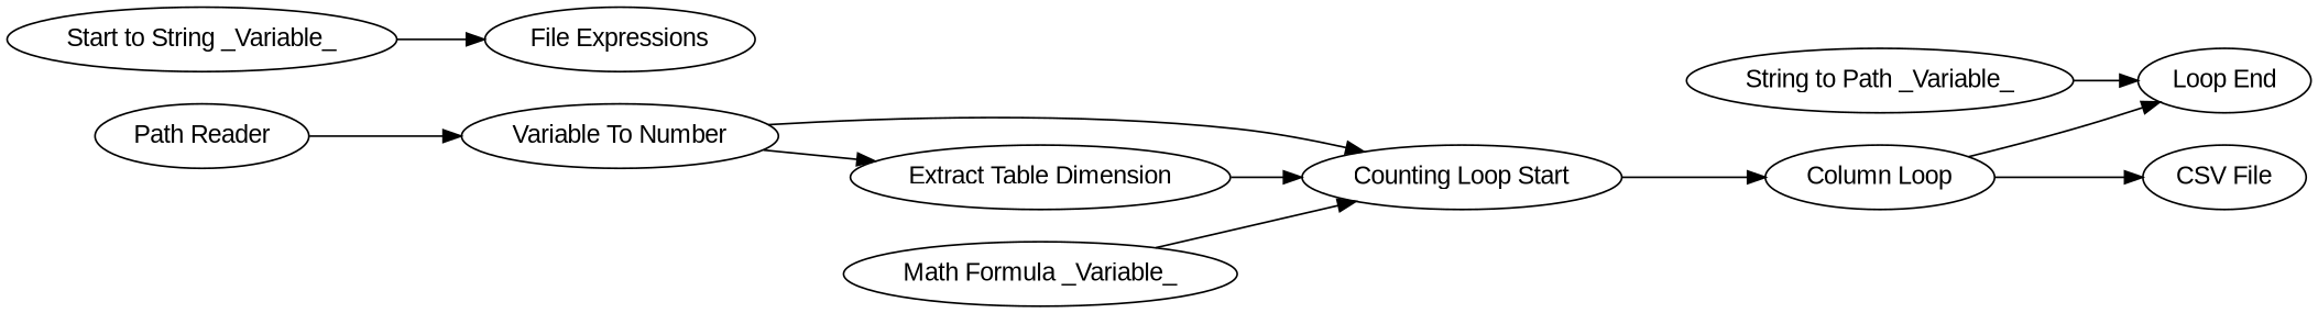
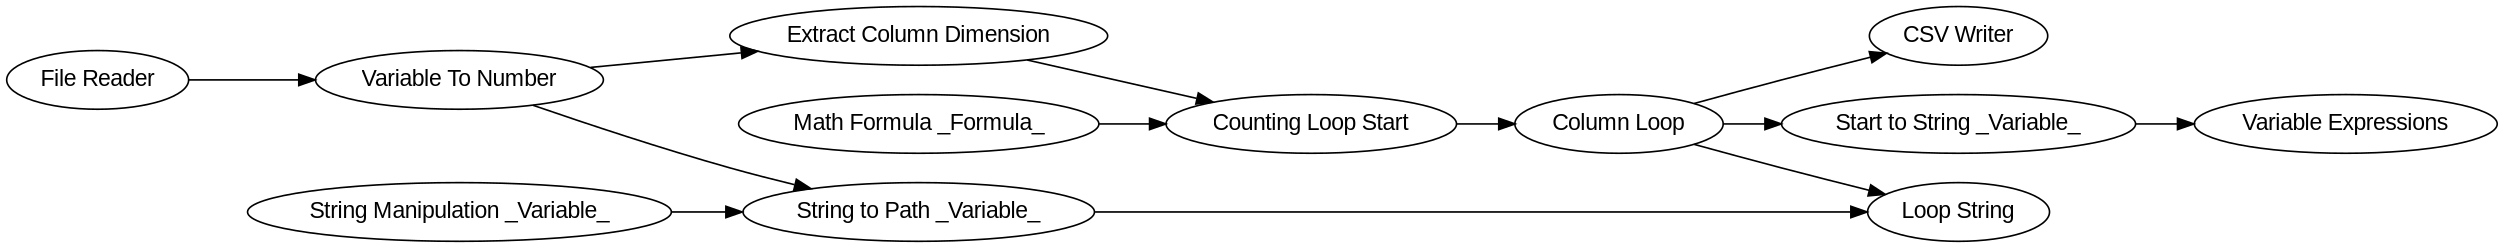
  digraph {
    fontname="Liberation Sans"
    rankdir=LR
    node [fontname="Liberation Sans"]
    edge [fontname="Liberation Sans"]
    n1 [label="Counting Loop Start"]
    n2 [label="Column Loop"]
-   n3 [label="Loop End"]
+   n3 [label="Loop String"]
    n4 [label="Start to String _Variable_"]
-   n5 [label="CSV File"]
-   n6 [label="File Expressions"]
-   n7 [label="Extract Table Dimension"]
-   n8 [label="Math Formula _Variable_"]
+   n5 [label="CSV Writer"]
+   n6 [label="Variable Expressions"]
+   n7 [label="Extract Column Dimension"]
+   n8 [label="Math Formula _Formula_"]
    n9 [label="Variable To Number"]
    n10 [label="String to Path _Variable_"]
-   n12 [label="Path Reader"]
+   n11 [label="String Manipulation _Variable_"]
+   n12 [label="File Reader"]
    n1 -> n2
    n2 -> n3
+   n2 -> n4
    n2 -> n5
    n4 -> n6
    n7 -> n1
    n8 -> n1
-   n9 -> n1
+   n9 -> n10
    n9 -> n7
    n10 -> n3
+   n11 -> n10
    n12 -> n9
  }
